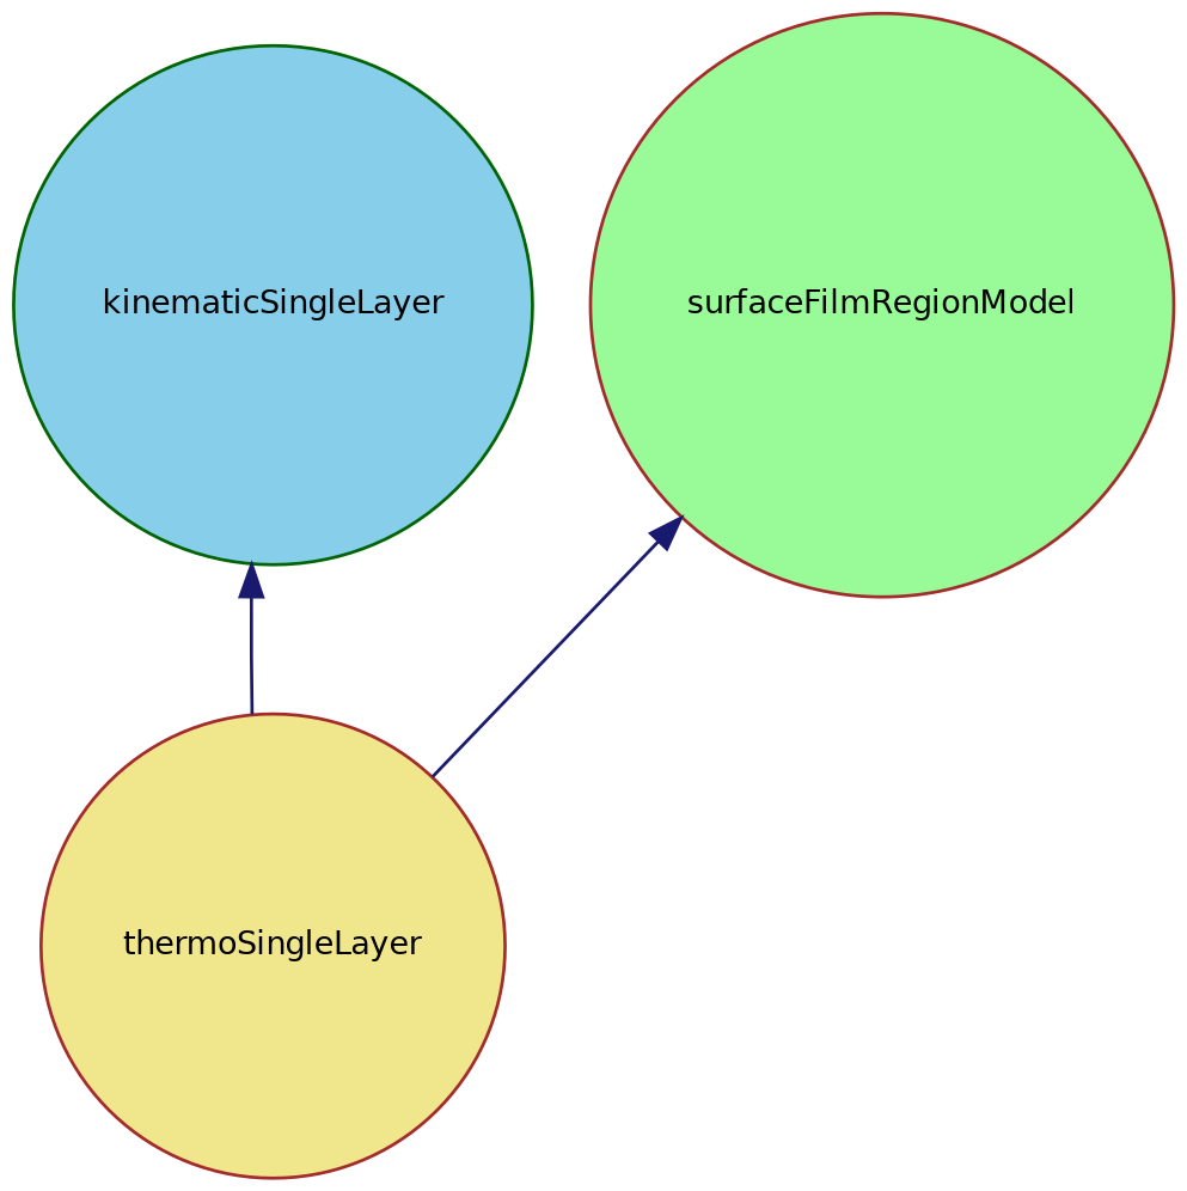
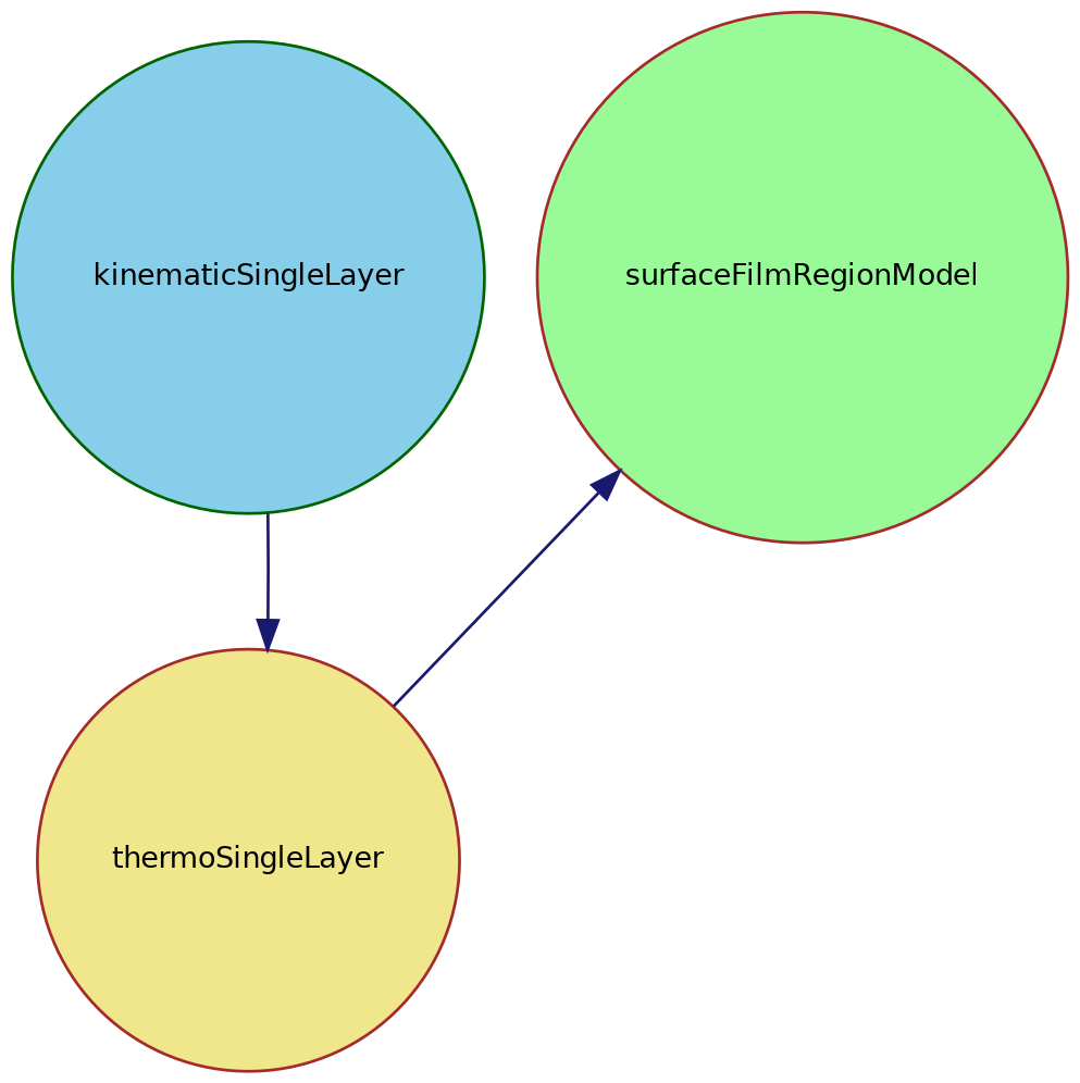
  digraph {
    node [color=brown fontname=Helvetica fontsize=10 shape=circle style=filled]
    edge [color=midnightblue dir=back fontname=Helvetica fontsize=10 labelfontname=Helvetica labelfontsize=10 style=solid]
    n1 [color=darkgreen fillcolor=skyblue fontcolor=black height=0.2 label=kinematicSingleLayer width=0.4]
    n2 [fillcolor=khaki height=0.2 label=thermoSingleLayer width=0.4]
    n3 [fillcolor=palegreen height=0.2 label=surfaceFilmRegionModel width=0.4]
-   n1 -> n2
+   n2 -> n1
    n3 -> n2
  }
